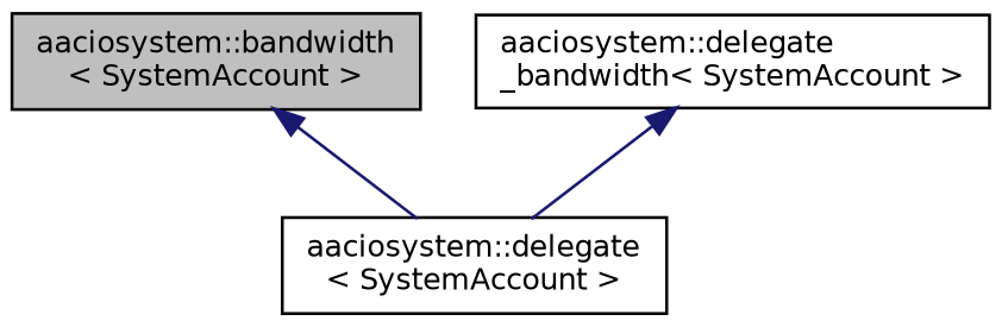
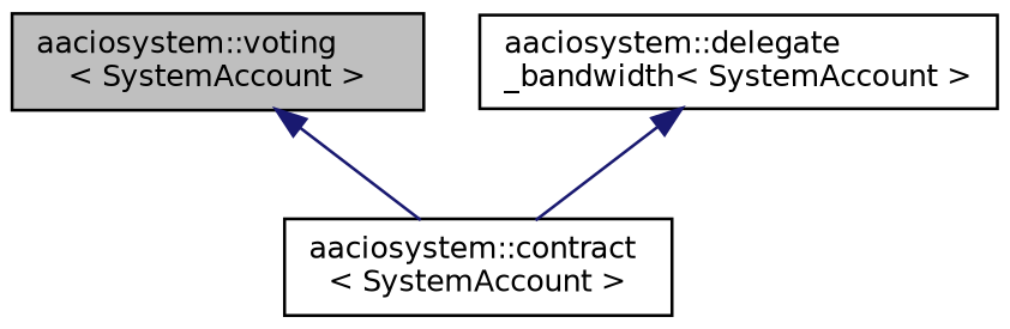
  digraph {
    node [color=black fillcolor=white fontname=Helvetica fontsize=10 shape=record style=filled]
    edge [color=midnightblue dir=back fontname=Helvetica fontsize=10 labelfontname=Helvetica labelfontsize=10 style=solid]
-   n1 [fillcolor=grey75 fontcolor=black height=0.2 label="aaciosystem::bandwidth\l\< SystemAccount \>" width=0.4]
-   n2 [height=0.2 label="aaciosystem::delegate\l\< SystemAccount \>" width=0.4]
+   n1 [fillcolor=grey75 fontcolor=black height=0.2 label="aaciosystem::voting\l\< SystemAccount \>" width=0.4]
+   n2 [height=0.2 label="aaciosystem::contract\l\< SystemAccount \>" width=0.4]
    n3 [height=0.2 label="aaciosystem::delegate\l_bandwidth\< SystemAccount \>" width=0.4]
    n1 -> n2
    n3 -> n2
  }
